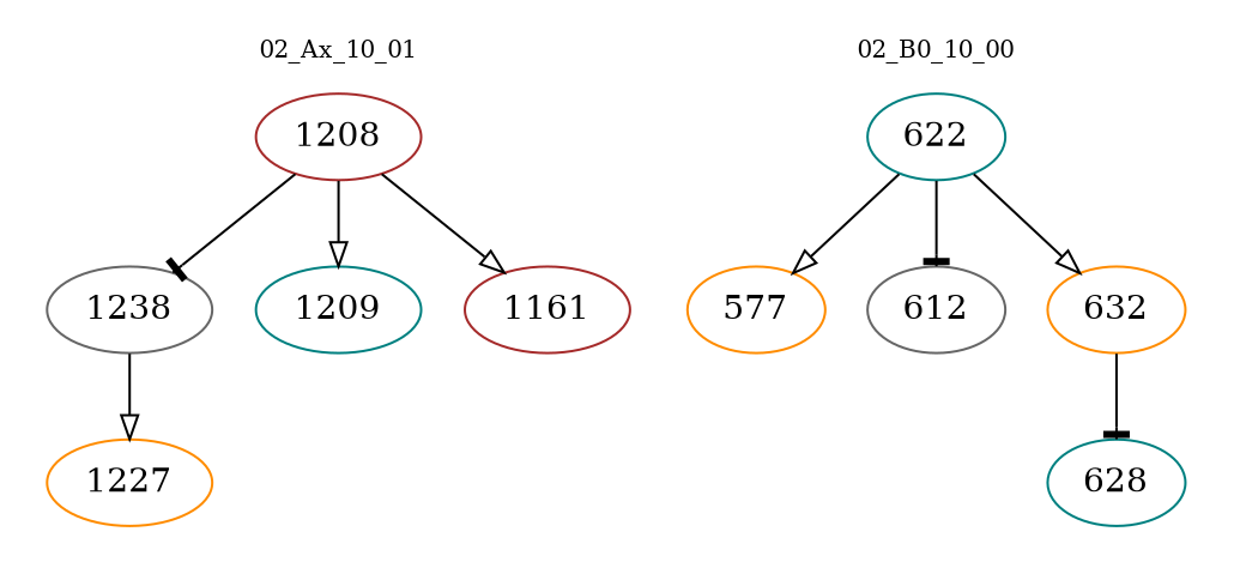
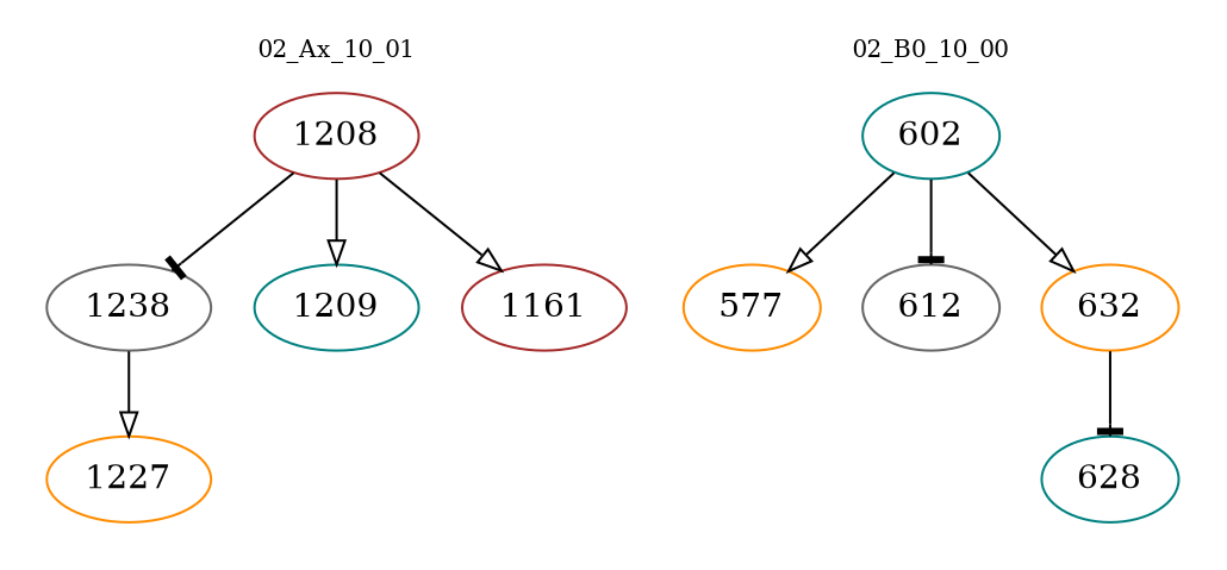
  digraph {
    node [color=teal]
    edge [arrowhead=onormal color=black]
    n1 [color=brown label=1208]
    n2 [color=gray40 label=1238]
    n3 [label=1209]
    n4 [color=brown label=1161]
    n5 [color=darkorange label=1227]
-   n6 [label=622]
+   n6 [label=602]
    n7 [color=darkorange label=577]
    n8 [color=gray40 label=612]
    n9 [color=darkorange label=632]
    n10 [label=628]
    subgraph cluster_1 {
      color=white
      fontsize=10
      label="02_Ax_10_01"
      n1
      n2
      n3
      n4
      n5
    }
    subgraph cluster_2 {
      color=white
      fontsize=10
      label="02_B0_10_00"
      n6
      n7
      n8
      n9
      n10
    }
    n1 -> n2 [arrowhead=tee]
    n1 -> n3
    n1 -> n4
    n2 -> n5
    n6 -> n7
    n6 -> n8 [arrowhead=tee]
    n6 -> n9
    n9 -> n10 [arrowhead=tee]
  }
